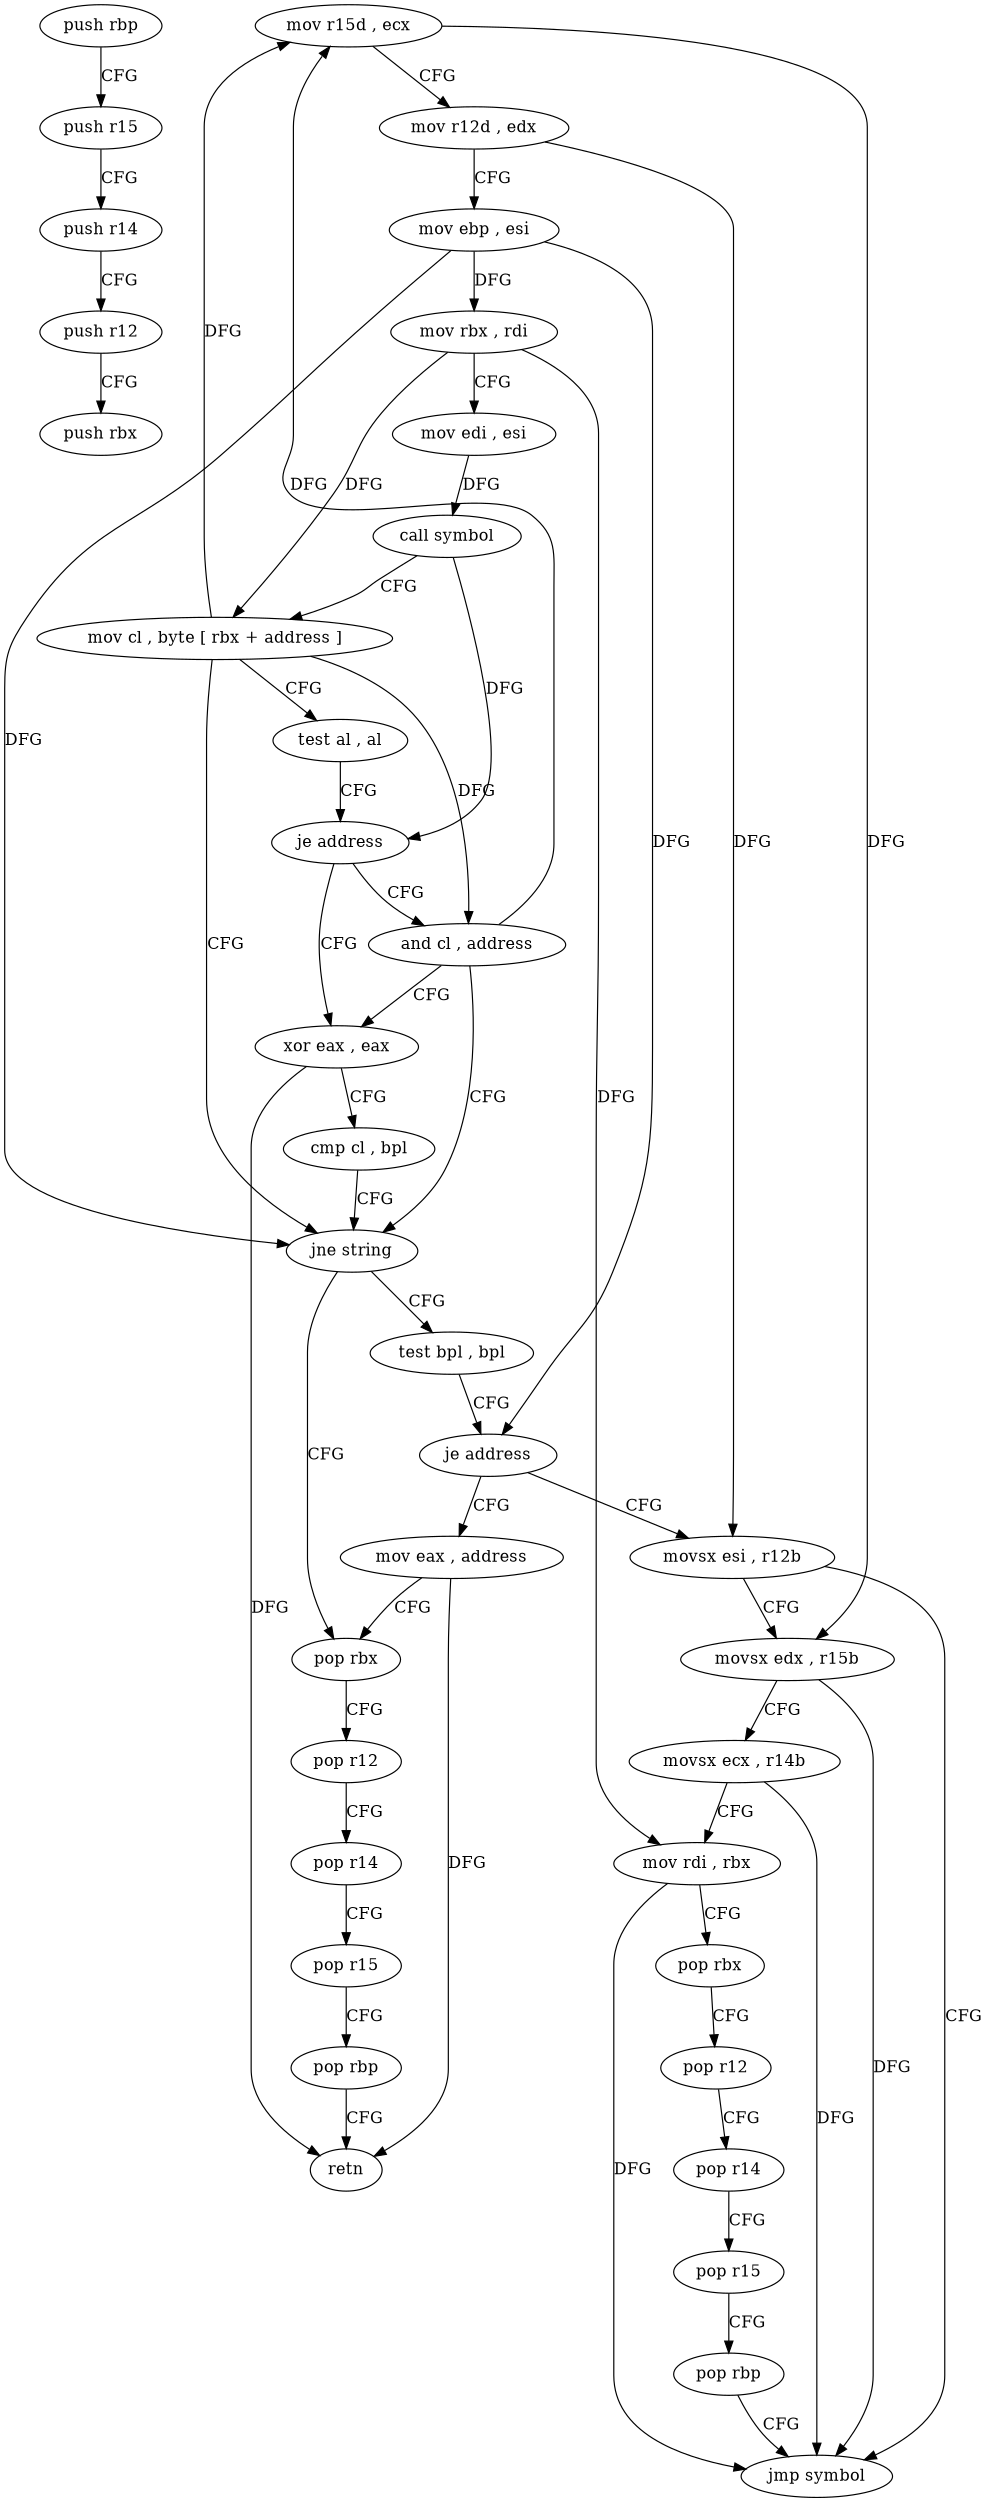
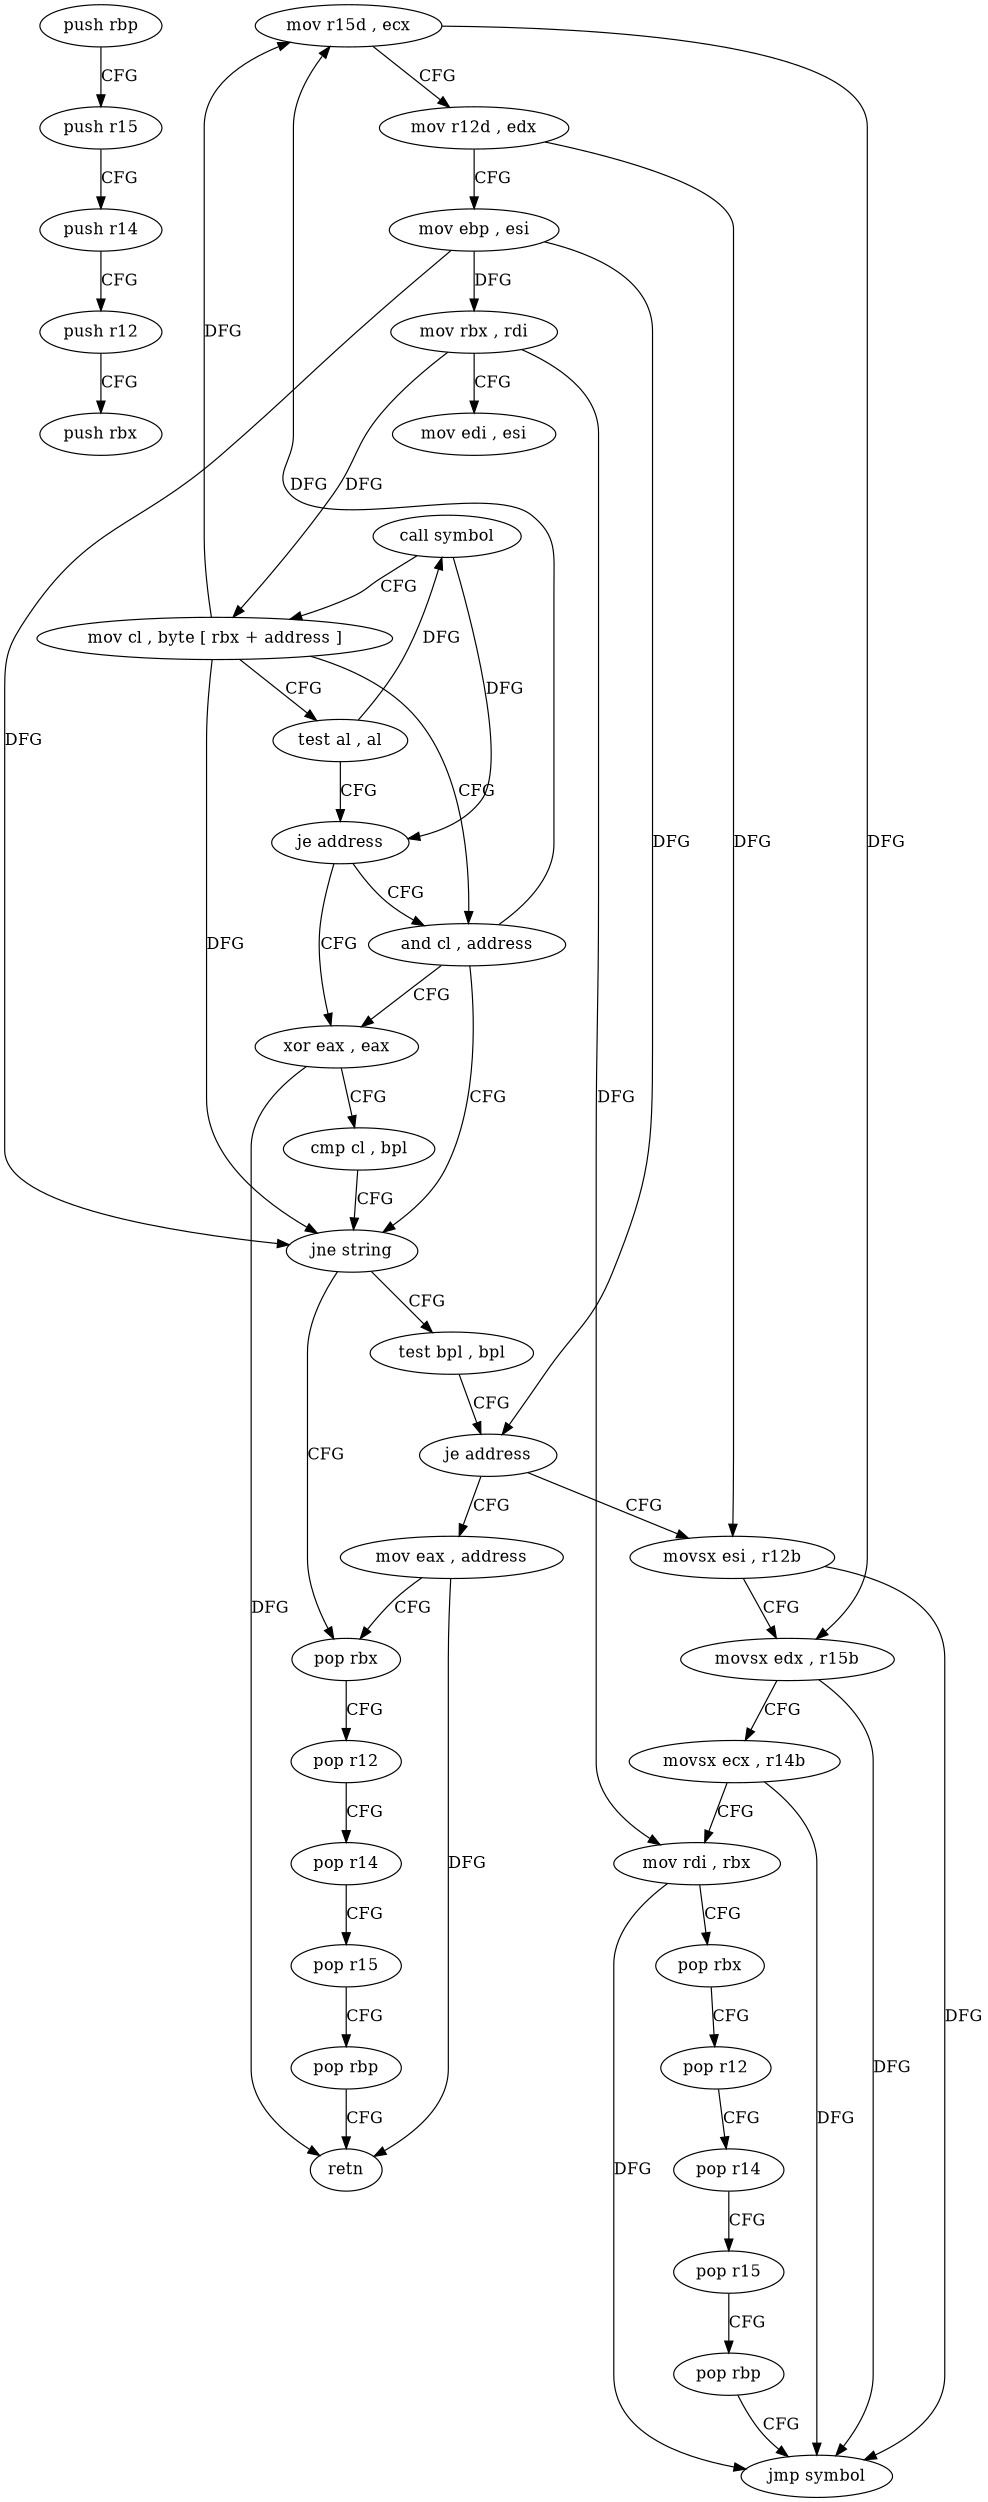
  digraph {
    n1 [label="push rbp"]
    n2 [label="push r15"]
    n3 [label="push r14"]
    n4 [label="push r12"]
    n5 [label="push rbx"]
    n6 [label="mov r15d , ecx"]
    n7 [label="mov r12d , edx"]
    n8 [label="movsx edx , r15b"]
    n9 [label="movsx ecx , r14b"]
    n10 [label="mov rdi , rbx"]
    n11 [label="jmp symbol"]
    n12 [label="mov ebp , esi"]
    n13 [label="movsx esi , r12b"]
    n14 [label="mov rbx , rdi"]
    n15 [label="jne string"]
    n16 [label="je address"]
    n17 [label="mov edi , esi"]
    n18 [label="mov cl , byte [ rbx + address ]"]
    n19 [label="pop rbx"]
    n20 [label="test bpl , bpl"]
    n21 [label="mov eax , address"]
    n22 [label="call symbol"]
    n23 [label="test al , al"]
    n24 [label="and cl , address"]
    n25 [label="pop rbx"]
    n26 [label="je address"]
    n27 [label="xor eax , eax"]
    n28 [label="cmp cl , bpl"]
    n29 [label=retn]
    n30 [label="pop r12"]
    n31 [label="pop r14"]
    n32 [label="pop r15"]
    n33 [label="pop rbp"]
    n34 [label="pop r12"]
    n35 [label="pop r14"]
    n36 [label="pop r15"]
    n37 [label="pop rbp"]
    n1 -> n2 [label=CFG]
    n2 -> n3 [label=CFG]
    n3 -> n4 [label=CFG]
    n4 -> n5 [label=CFG]
    n6 -> n7 [label=CFG]
    n6 -> n8 [label=DFG]
    n7 -> n12 [label=CFG]
    n7 -> n13 [label=DFG]
    n8 -> n9 [label=CFG]
    n8 -> n11 [label=DFG]
    n9 -> n10 [label=CFG]
    n9 -> n11 [label=DFG]
    n10 -> n11 [label=DFG]
    n10 -> n25 [label=CFG]
    n12 -> n14 [label=DFG]
    n12 -> n15 [label=DFG]
    n12 -> n16 [label=DFG]
    n13 -> n8 [label=CFG]
-   n13 -> n11 [label=CFG]
+   n13 -> n11 [label=DFG]
    n14 -> n10 [label=DFG]
    n14 -> n17 [label=CFG]
    n14 -> n18 [label=DFG]
    n15 -> n19 [label=CFG]
    n15 -> n20 [label=CFG]
    n16 -> n13 [label=CFG]
    n16 -> n21 [label=CFG]
-   n17 -> n22 [label=DFG]
+   n23 -> n22 [label=DFG]
    n18 -> n6 [label=DFG]
-   n18 -> n15 [label=CFG]
+   n18 -> n15 [label=DFG]
    n18 -> n23 [label=CFG]
-   n18 -> n24 [label=DFG]
+   n18 -> n24 [label=CFG]
    n19 -> n30 [label=CFG]
    n20 -> n16 [label=CFG]
    n21 -> n19 [label=CFG]
    n21 -> n29 [label=DFG]
    n22 -> n18 [label=CFG]
    n22 -> n26 [label=DFG]
    n23 -> n26 [label=CFG]
    n24 -> n6 [label=DFG]
    n24 -> n15 [label=CFG]
    n24 -> n27 [label=CFG]
    n25 -> n34 [label=CFG]
    n26 -> n24 [label=CFG]
    n26 -> n27 [label=CFG]
    n27 -> n28 [label=CFG]
    n27 -> n29 [label=DFG]
    n28 -> n15 [label=CFG]
    n30 -> n31 [label=CFG]
    n31 -> n32 [label=CFG]
    n32 -> n33 [label=CFG]
    n33 -> n29 [label=CFG]
    n34 -> n35 [label=CFG]
    n35 -> n36 [label=CFG]
    n36 -> n37 [label=CFG]
    n37 -> n11 [label=CFG]
  }
